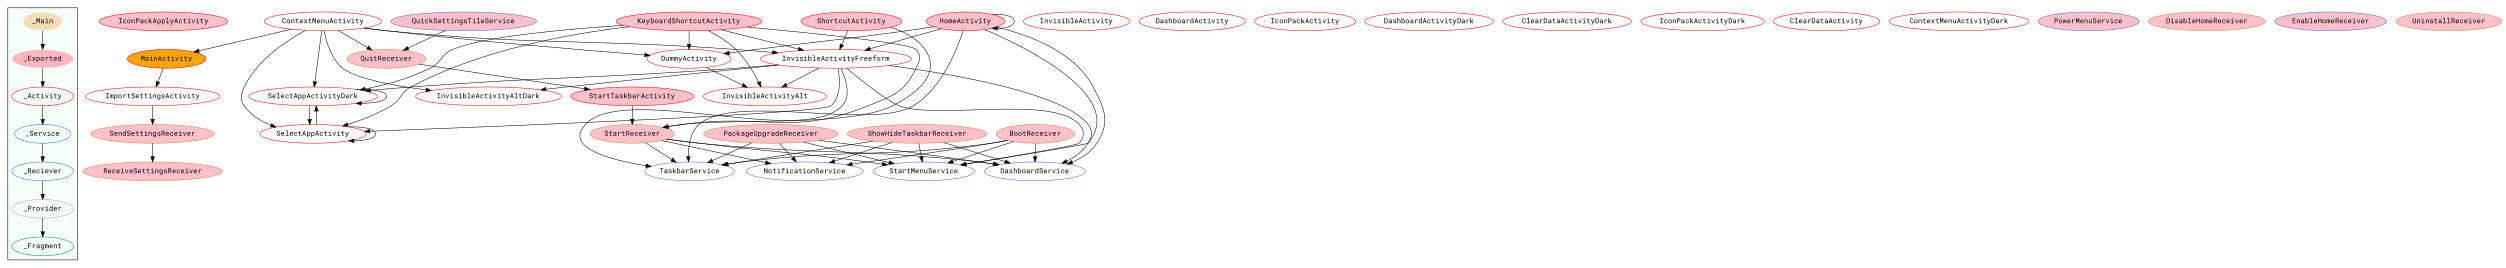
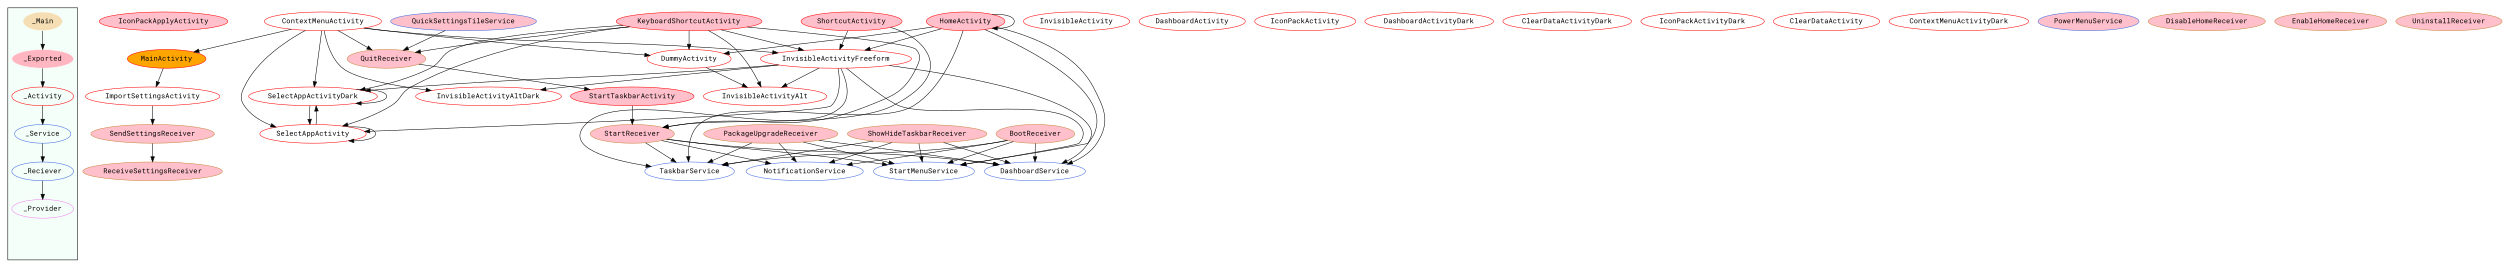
  digraph {
    fontname="Roboto Mono"
    node [color=red fontname="Roboto Mono"]
    edge [fontname="Roboto Mono"]
    _Activity
    _Service [color=royalblue]
    _Reciever [color=royalblue]
    _Provider [color=violet]
-   _Fragment [color=teal]
    _Main [color=mintcream fillcolor=wheat style=filled]
    _Exported [color=mintcream fillcolor=lightpink style=filled]
    IconPackApplyActivity [fillcolor=pink style=filled]
    SelectAppActivityDark
    SelectAppActivity
    ContextMenuActivity
    MainActivity [fillcolor=orange style=filled]
    InvisibleActivityFreeform
    DummyActivity
    InvisibleActivityAltDark
    QuitReceiver [color=peru fillcolor=pink style=filled]
    ImportSettingsActivity
    InvisibleActivityAlt
    TaskbarService [color=royalblue]
    DashboardService [color=royalblue]
    StartMenuService [color=royalblue]
    StartTaskbarActivity [fillcolor=pink style=filled]
    SendSettingsReceiver [color=peru fillcolor=pink style=filled]
    InvisibleActivity
    StartReceiver [color=peru fillcolor=pink style=filled]
    NotificationService [color=royalblue]
    DashboardActivity
    IconPackActivity
    DashboardActivityDark
    KeyboardShortcutActivity [fillcolor=pink style=filled]
    ClearDataActivityDark
    IconPackActivityDark
    ClearDataActivity
    ShortcutActivity [fillcolor=pink style=filled]
    ContextMenuActivityDark
    HomeActivity [fillcolor=pink style=filled]
    ReceiveSettingsReceiver [color=peru fillcolor=pink style=filled]
    QuickSettingsTileService [color=royalblue fillcolor=pink style=filled]
    PowerMenuService [color=royalblue fillcolor=pink style=filled]
    DisableHomeReceiver [color=peru fillcolor=pink style=filled]
    PackageUpgradeReceiver [color=peru fillcolor=pink style=filled]
-   EnableHomeReceiver [color=royalblue fillcolor=pink style=filled]
+   EnableHomeReceiver [color=peru fillcolor=pink style=filled]
    ShowHideTaskbarReceiver [color=peru fillcolor=pink style=filled]
    BootReceiver [color=peru fillcolor=pink style=filled]
    UninstallReceiver [color=peru fillcolor=pink style=filled]
    subgraph cluster_1 {
      bgcolor=mintcream
      _Activity
      _Service
      _Reciever
      _Provider
-     _Fragment
      _Main
      _Exported
    }
    _Activity -> _Service
    _Service -> _Reciever
    _Reciever -> _Provider
-   _Provider -> _Fragment
    _Main -> _Exported
    _Exported -> _Activity
    SelectAppActivityDark -> SelectAppActivityDark
    SelectAppActivityDark -> SelectAppActivity
    SelectAppActivity -> SelectAppActivityDark
    SelectAppActivity -> SelectAppActivity
    ContextMenuActivity -> SelectAppActivityDark
    ContextMenuActivity -> SelectAppActivity
    ContextMenuActivity -> MainActivity
    ContextMenuActivity -> InvisibleActivityFreeform
    ContextMenuActivity -> DummyActivity
    ContextMenuActivity -> InvisibleActivityAltDark
    ContextMenuActivity -> QuitReceiver
    MainActivity -> ImportSettingsActivity
    InvisibleActivityFreeform -> SelectAppActivityDark
    InvisibleActivityFreeform -> SelectAppActivity
    InvisibleActivityFreeform -> InvisibleActivityAltDark
    InvisibleActivityFreeform -> InvisibleActivityAlt
    InvisibleActivityFreeform -> TaskbarService
    InvisibleActivityFreeform -> DashboardService
    InvisibleActivityFreeform -> StartMenuService
    DummyActivity -> InvisibleActivityAlt
    QuitReceiver -> StartTaskbarActivity
    ImportSettingsActivity -> SendSettingsReceiver
    StartTaskbarActivity -> StartReceiver
    SendSettingsReceiver -> ReceiveSettingsReceiver
    StartReceiver -> TaskbarService
    StartReceiver -> DashboardService
    StartReceiver -> StartMenuService
    StartReceiver -> NotificationService
    KeyboardShortcutActivity -> SelectAppActivityDark
    KeyboardShortcutActivity -> SelectAppActivity
    KeyboardShortcutActivity -> InvisibleActivityFreeform
    KeyboardShortcutActivity -> DummyActivity
+   KeyboardShortcutActivity -> QuitReceiver
    KeyboardShortcutActivity -> InvisibleActivityAlt
    KeyboardShortcutActivity -> StartReceiver
    ShortcutActivity -> InvisibleActivityFreeform
    ShortcutActivity -> StartReceiver
    HomeActivity -> InvisibleActivityFreeform
    HomeActivity -> DummyActivity
    HomeActivity -> TaskbarService
    HomeActivity -> DashboardService
    HomeActivity -> StartMenuService
    HomeActivity -> HomeActivity
    QuickSettingsTileService -> QuitReceiver
    PackageUpgradeReceiver -> TaskbarService
    PackageUpgradeReceiver -> DashboardService
    PackageUpgradeReceiver -> StartMenuService
    PackageUpgradeReceiver -> NotificationService
    ShowHideTaskbarReceiver -> TaskbarService
    ShowHideTaskbarReceiver -> DashboardService
    ShowHideTaskbarReceiver -> StartMenuService
    ShowHideTaskbarReceiver -> NotificationService
    BootReceiver -> TaskbarService
    BootReceiver -> DashboardService
    BootReceiver -> StartMenuService
    BootReceiver -> NotificationService
  }
